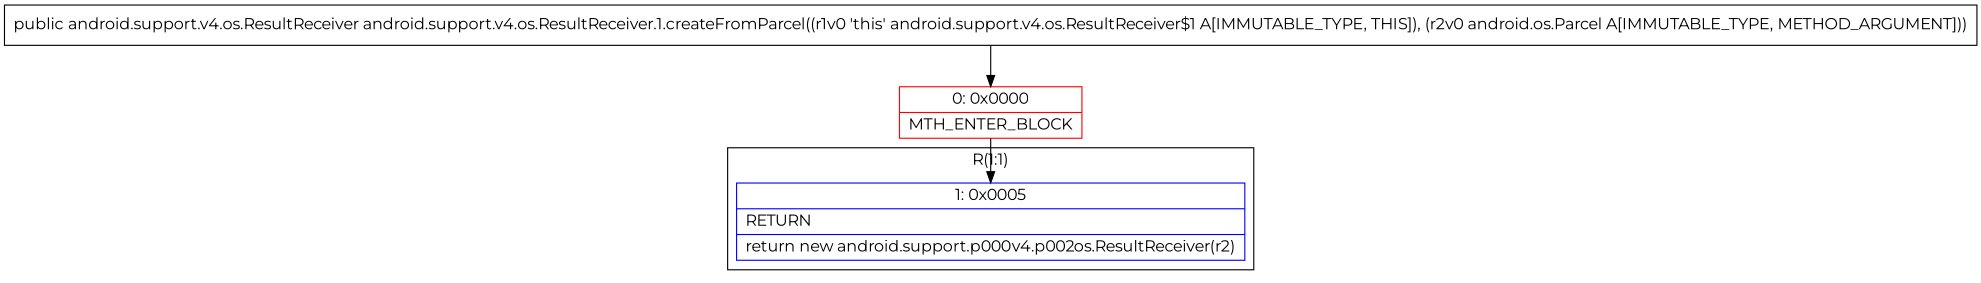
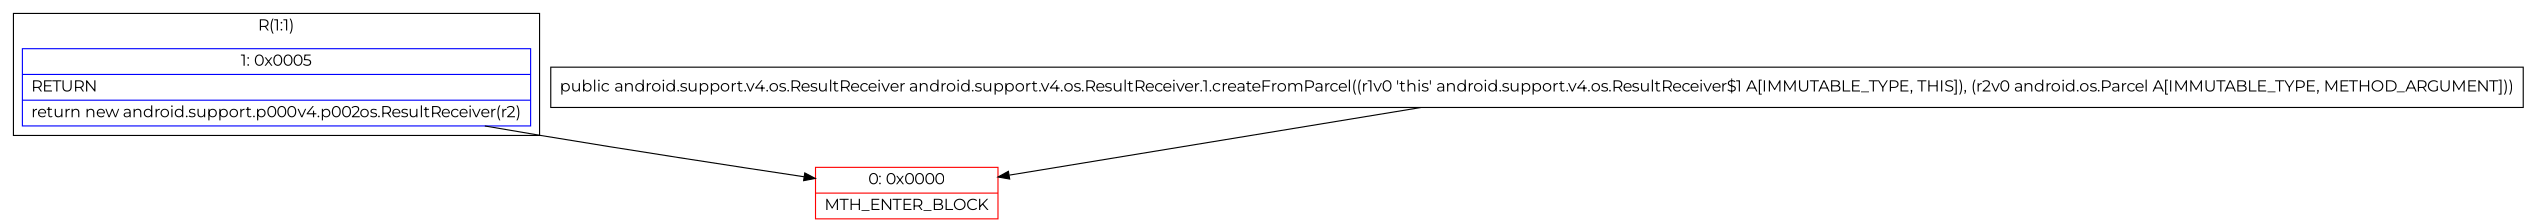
  digraph {
    fontname=Montserrat
    node [shape=record fontname=Montserrat]
    edge [fontname=Montserrat]
    n1 [color=blue label="{1\:\ 0x0005|RETURN\l|return new android.support.p000v4.p002os.ResultReceiver(r2)\l}"]
    n2 [color=red label="{0\:\ 0x0000|MTH_ENTER_BLOCK\l}"]
    n3 [label="{public android.support.v4.os.ResultReceiver android.support.v4.os.ResultReceiver.1.createFromParcel((r1v0 'this' android.support.v4.os.ResultReceiver$1 A[IMMUTABLE_TYPE, THIS]), (r2v0 android.os.Parcel A[IMMUTABLE_TYPE, METHOD_ARGUMENT])) }"]
    subgraph cluster_1 {
      label="R(1:1)"
      n1
    }
-   n2 -> n1
+   n1 -> n2
    n3 -> n2
  }
